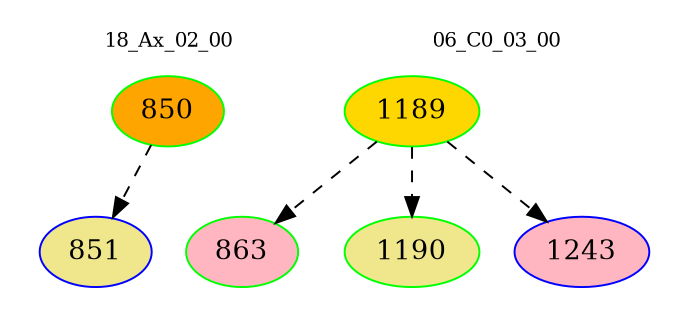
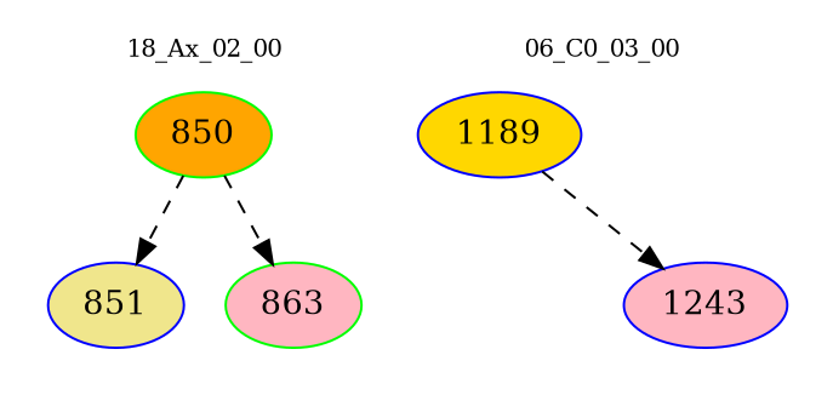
  digraph {
    node [color=green fillcolor=khaki style=filled]
    edge [color=black style=dashed]
    n1 [fillcolor=orange label=850]
    n2 [color=blue label=851]
    n3 [fillcolor=lightpink label=863]
-   n4 [fillcolor=gold label=1189]
-   n5 [label=1190]
+   n4 [color=blue fillcolor=gold label=1189]
    n6 [color=blue fillcolor=lightpink label=1243]
    subgraph cluster_1 {
      color=white
      fontsize=10
      label="18_Ax_02_00"
      n1
      n2
      n3
    }
    subgraph cluster_2 {
      color=white
      fontsize=10
      label="06_C0_03_00"
      n4
-     n5
      n6
    }
    n1 -> n2
-   n4 -> n3
-   n4 -> n5
+   n1 -> n3
    n4 -> n6
  }
